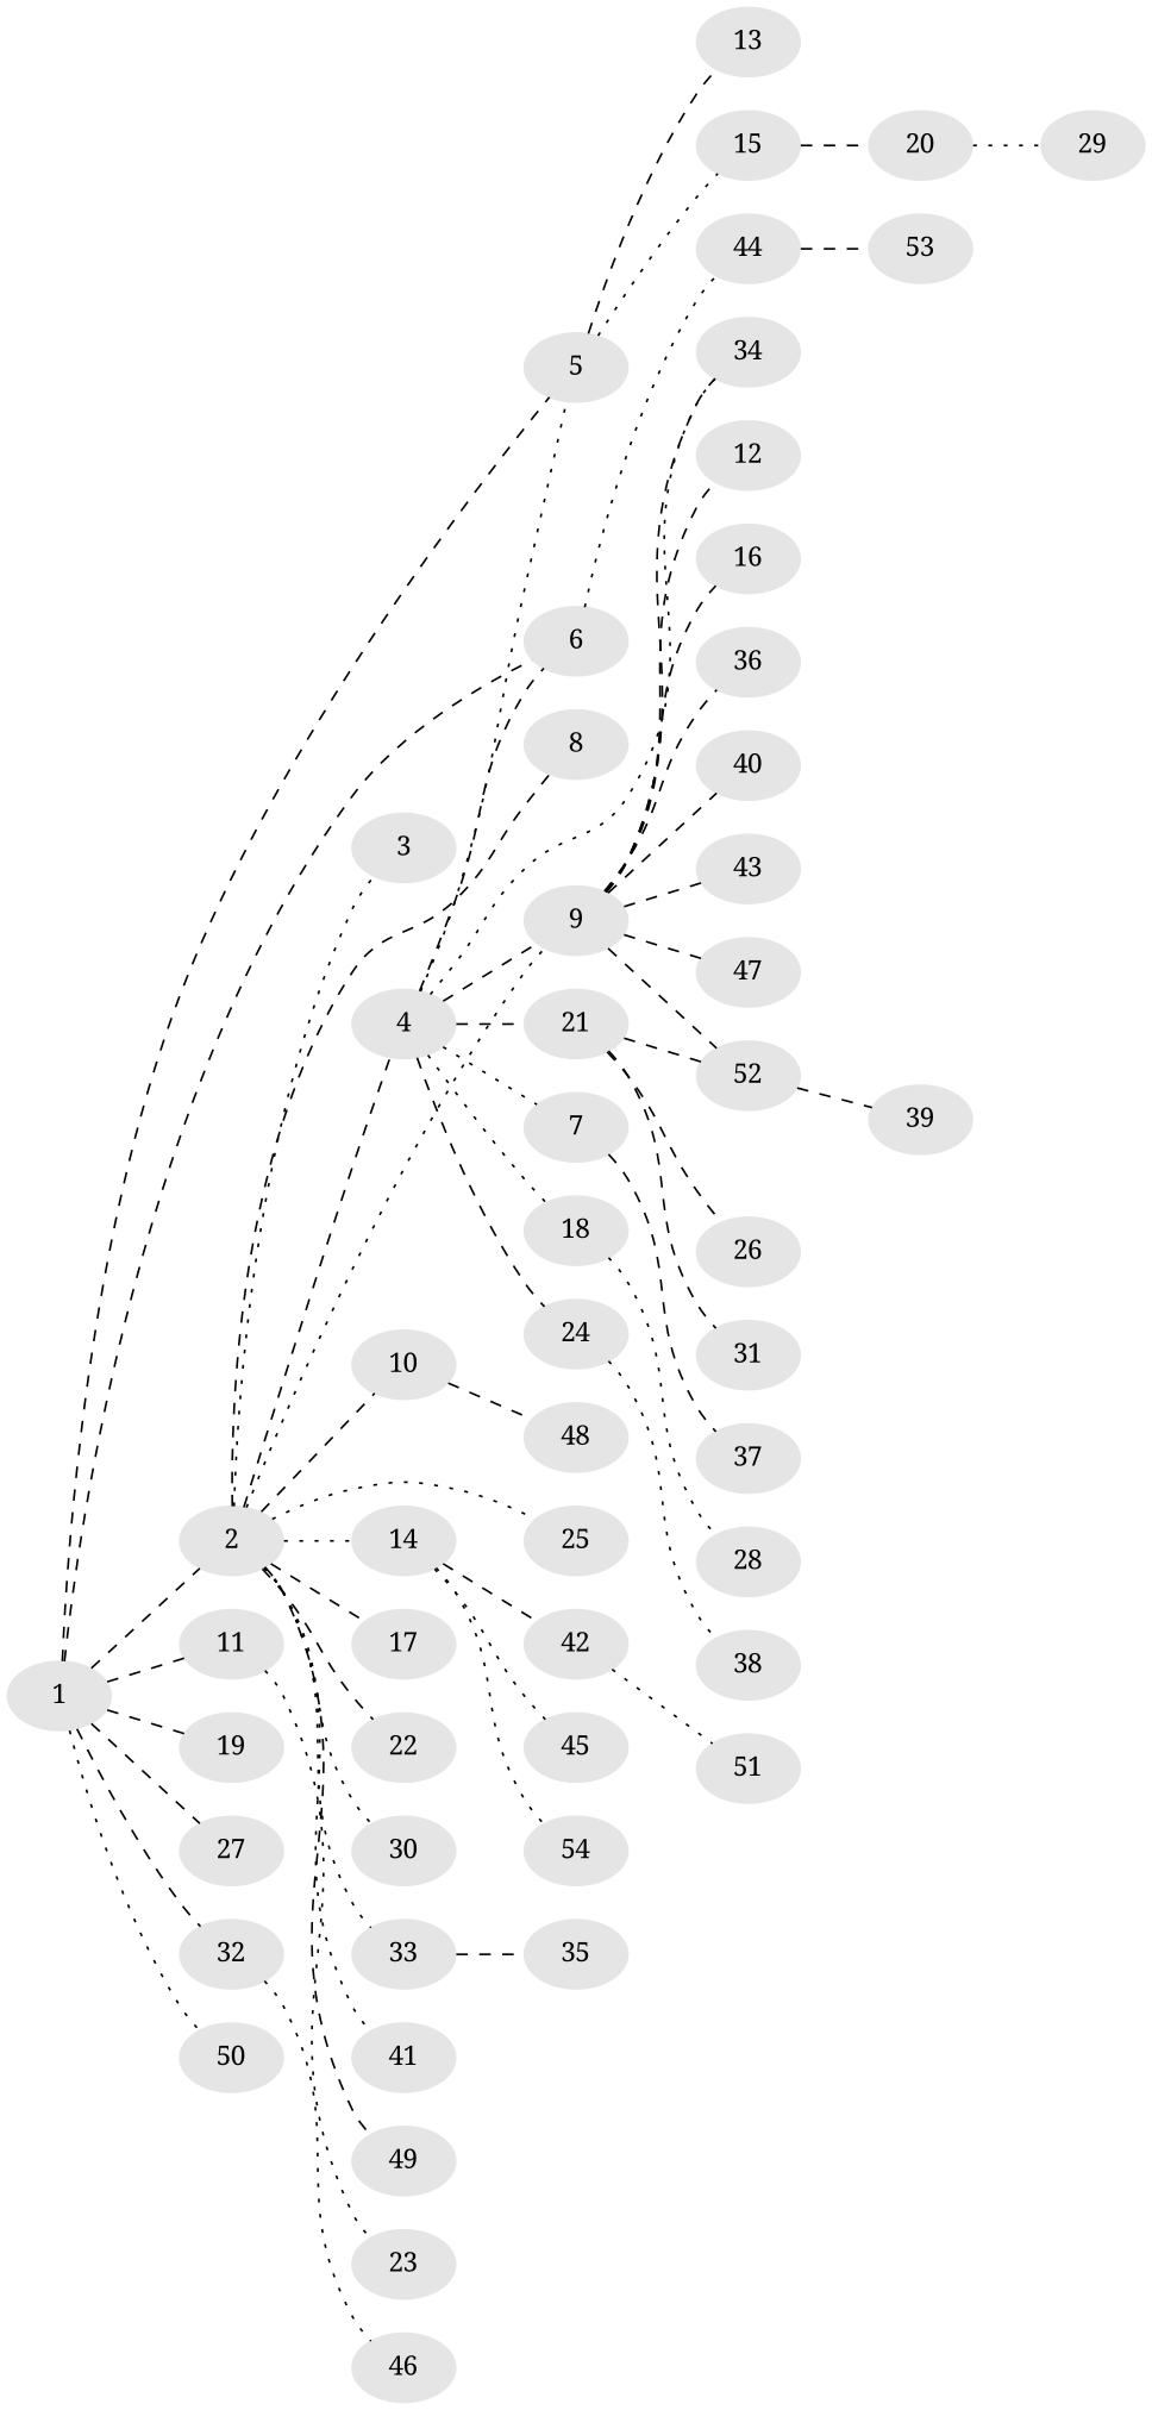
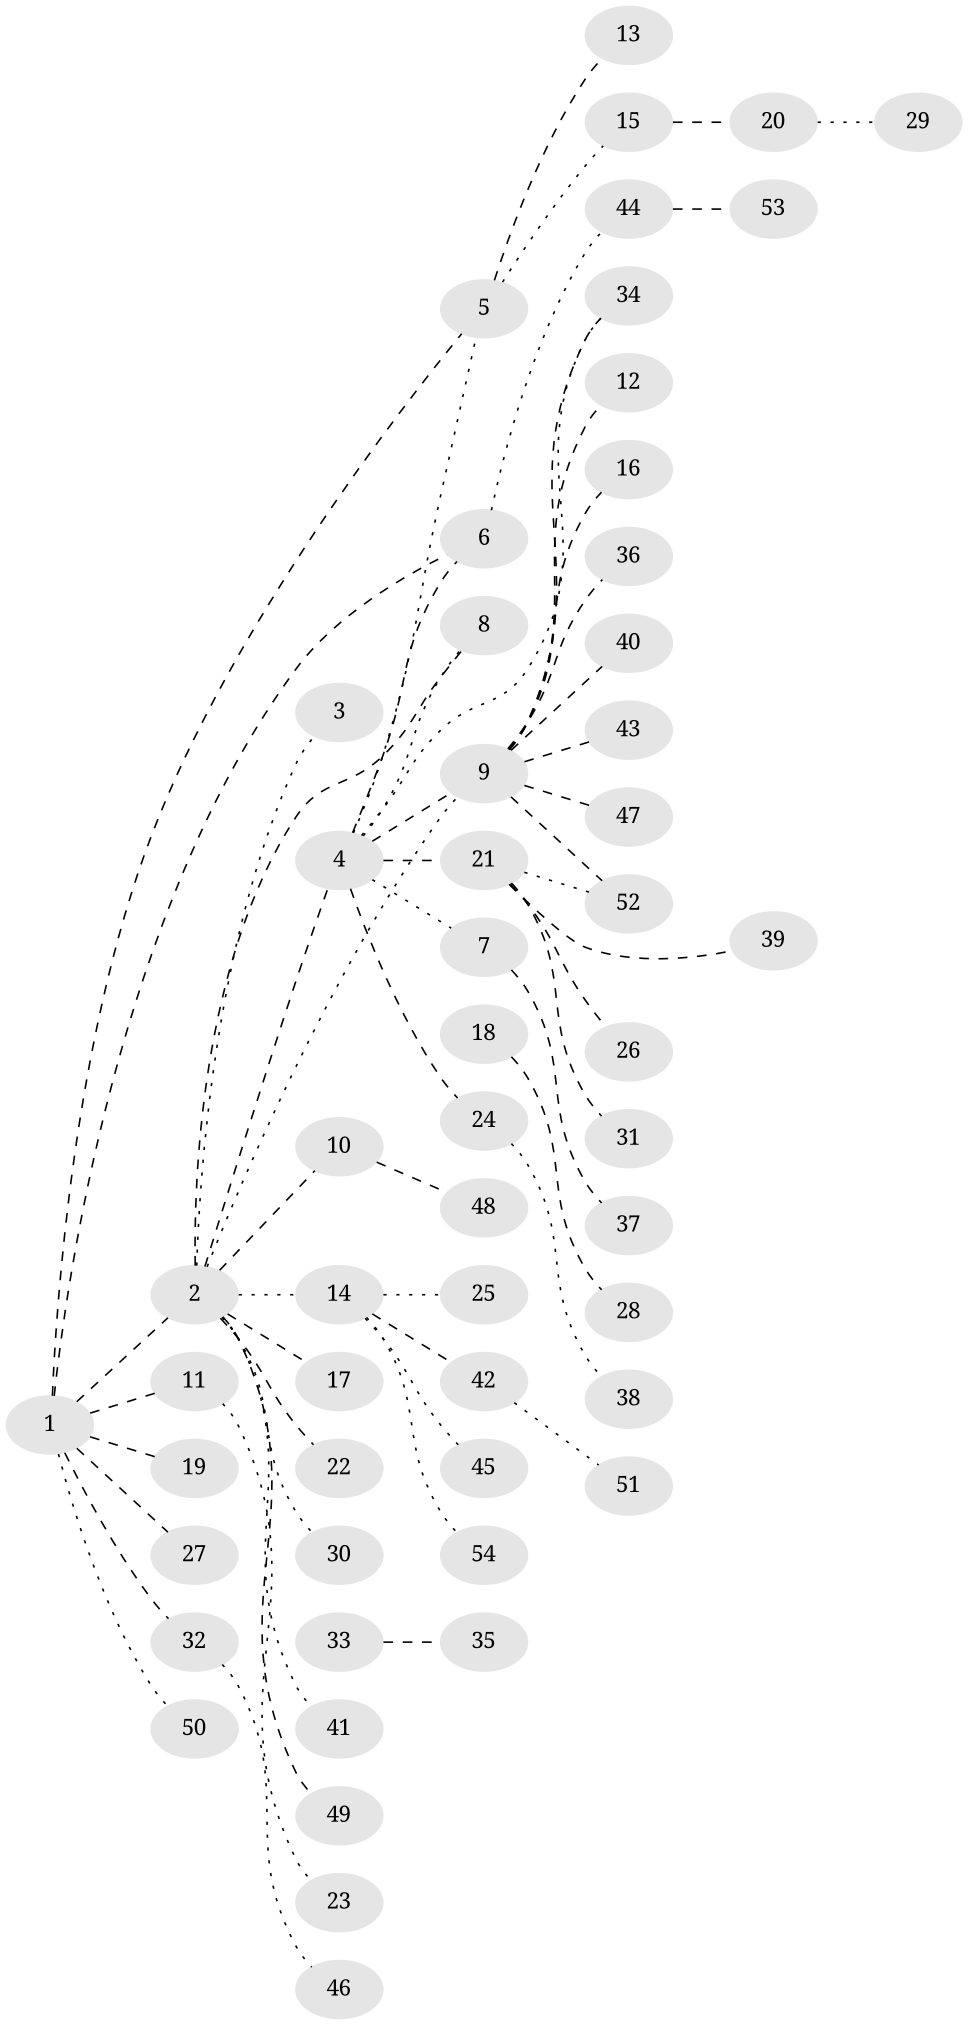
  graph {
    fontname="Noto Serif"
    rankdir=LR
    node [color=gray90 fontname="Noto Serif" style=filled]
    edge [fontname="Noto Serif" style=dashed]
    1
    2
    5
    6
    11
    19
    27
    32
    50
    3
    4
    8
    9
    10
    14
    17
    22
    25
    30
    33
    41
    49
    13
    15
    44
    23
    46
    7
    18
    21
    24
    34
    12
    16
    36
    40
    43
    47
    52
    48
    42
    45
    54
    35
    37
    28
    26
    31
    39
    38
    20
    53
    51
    29
    1 -- 2
    1 -- 5
    1 -- 6
    1 -- 11
    1 -- 19
    1 -- 27
    1 -- 32
    1 -- 50 [style=dotted]
    2 -- 3 [style=dotted]
    2 -- 4
    2 -- 8
    2 -- 9 [style=dotted]
    2 -- 10
    2 -- 14 [style=dotted]
    2 -- 17
    2 -- 22
-   2 -- 25 [style=dotted]
+   14 -- 25 [style=dotted]
    2 -- 30 [style=dotted]
-   2 -- 33 [style=dotted]
    2 -- 41 [style=dotted]
    2 -- 49
    5 -- 13
    5 -- 15 [style=dotted]
    6 -- 44 [style=dotted]
    11 -- 23 [style=dotted]
    32 -- 46 [style=dotted]
    4 -- 5 [style=dotted]
    4 -- 6
    4 -- 9
    4 -- 7 [style=dotted]
-   4 -- 18 [style=dotted]
+   4 -- 8 [style=dotted]
    4 -- 21
    4 -- 24
    4 -- 34 [style=dotted]
    9 -- 34
    9 -- 12
    9 -- 16
    9 -- 36
    9 -- 40
    9 -- 43
    9 -- 47
    9 -- 52
    10 -- 48
    14 -- 42
    14 -- 45 [style=dotted]
    14 -- 54 [style=dotted]
    33 -- 35
    15 -- 20
    44 -- 53
    7 -- 37
-   18 -- 28 [style=dotted]
-   21 -- 52
+   18 -- 28
+   21 -- 52 [style=dotted]
    21 -- 26
    21 -- 31
-   52 -- 39
+   21 -- 39
    24 -- 38 [style=dotted]
    42 -- 51 [style=dotted]
    20 -- 29 [style=dotted]
  }
